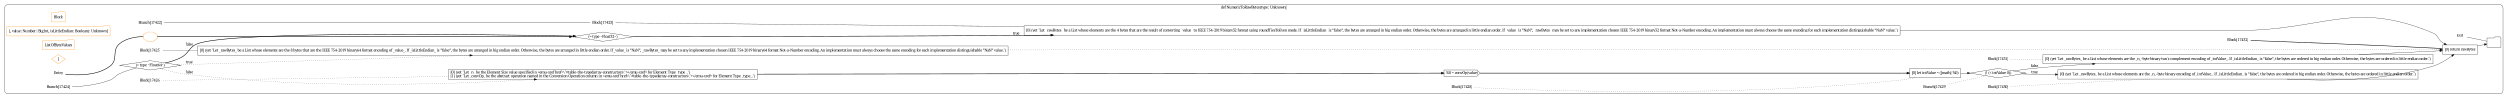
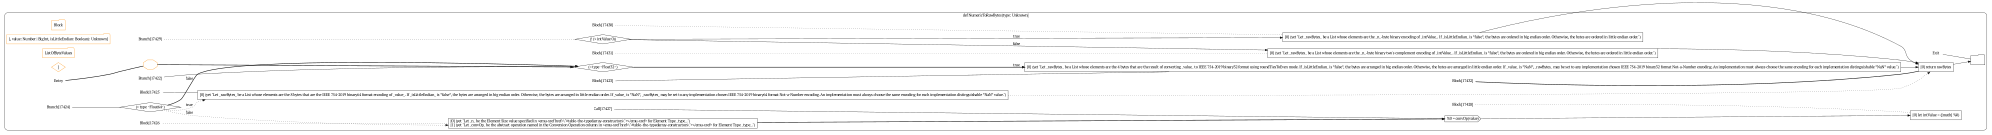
  digraph {
    fontname="PT Serif"
    rankdir=LR
    node [fontname="PT Serif" shape=none]
    edge [color=black fontname="PT Serif" style=solid]
    n1 [color=darkorange label=Block shape=folder]
    "], value: Number | BigInt, isLittleEndian: Boolean): Unknown[" [color=darkorange shape=folder]
    ListOfByteValues [color=darkorange shape=folder]
    "]" [color=darkorange shape=diamond]
    n5 [label=<<font color="black">Entry</font>>]
    n6 [color=darkorange fillcolor=white label=" " shape=octagon style=filled]
    n7 [color=black fillcolor=white label=<<font color="black">(= type ~Float32~)</font>> shape=diamond style=filled]
    n8 [color=black fillcolor=white label=<<font color="black">[0] (yet &quot;Let _rawBytes_ be a List whose elements are the 4 bytes that are the result of converting _value_ to IEEE 754-2019 binary32 format using roundTiesToEven mode. If _isLittleEndian_ is *false*, the bytes are arranged in big endian order. Otherwise, the bytes are arranged in little endian order. If _value_ is *NaN*, _rawBytes_ may be set to any implementation chosen IEEE 754-2019 binary32 format Not-a-Number encoding. An implementation must always choose the same encoding for each implementation distinguishable *NaN* value.&quot;)<BR ALIGN="LEFT"/></font>> shape=box style=filled]
    n9 [color=black fillcolor=white label=<<font color="black">(= type ~Float64~)</font>> shape=diamond style=filled]
    n10 [label=<<font color="black">Exit</font>>]
    n11 [color=black fillcolor=white label=" " shape=folder style=filled]
    n12 [label=<<font color="black">Branch[17422]</font>>]
    n13 [color=black fillcolor=white label=<<font color="black">[0] return rawBytes<BR ALIGN="LEFT"/></font>> shape=box style=filled]
    n14 [color=black fillcolor=white label=<<font color="black">[0] (yet &quot;Let _rawBytes_ be a List whose elements are the 8 bytes that are the IEEE 754-2019 binary64 format encoding of _value_. If _isLittleEndian_ is *false*, the bytes are arranged in big endian order. Otherwise, the bytes are arranged in little endian order. If _value_ is *NaN*, _rawBytes_ may be set to any implementation chosen IEEE 754-2019 binary64 format Not-a-Number encoding. An implementation must always choose the same encoding for each implementation distinguishable *NaN* value.&quot;)<BR ALIGN="LEFT"/></font>> shape=box style=filled]
    n15 [color=black fillcolor=white label=<<font color="black">[0] (yet &quot;Let _n_ be the Element Size value specified in &lt;emu-xref href=\&quot;#table-the-typedarray-constructors\&quot;&gt;&lt;/emu-xref&gt; for Element Type _type_.&quot;)<BR ALIGN="LEFT"/>[1] (yet &quot;Let _convOp_ be the abstract operation named in the Conversion Operation column in &lt;emu-xref href=\&quot;#table-the-typedarray-constructors\&quot;&gt;&lt;/emu-xref&gt; for Element Type _type_.&quot;)<BR ALIGN="LEFT"/></font>> shape=box style=filled]
    n16 [label=<<font color="black">Block[17423]</font>>]
    n17 [label=<<font color="black">Branch[17424]</font>>]
    n18 [color=black fillcolor=white label=<<font color="black">%0 = convOp(value)</font>> shape=cds style=filled]
    n19 [label=<<font color="black">Block[17432]</font>>]
    n20 [label=<<font color="black">Block[17425]</font>>]
    n21 [label=<<font color="black">Block[17426]</font>>]
    n22 [color=black fillcolor=white label=<<font color="black">[0] let intValue = ([math] %0)<BR ALIGN="LEFT"/></font>> shape=box style=filled]
+   n23 [label=<<font color="black">Call[17427]</font>>]
    n24 [color=black fillcolor=white label=<<font color="black">(! (&lt; intValue 0))</font>> shape=diamond style=filled]
    n25 [label=<<font color="black">Block[17428]</font>>]
    n26 [color=black fillcolor=white label=<<font color="black">[0] (yet &quot;Let _rawBytes_ be a List whose elements are the _n_-byte binary encoding of _intValue_. If _isLittleEndian_ is *false*, the bytes are ordered in big endian order. Otherwise, the bytes are ordered in little endian order.&quot;)<BR ALIGN="LEFT"/></font>> shape=box style=filled]
    n27 [color=black fillcolor=white label=<<font color="black">[0] (yet &quot;Let _rawBytes_ be a List whose elements are the _n_-byte binary two's complement encoding of _intValue_. If _isLittleEndian_ is *false*, the bytes are ordered in big endian order. Otherwise, the bytes are ordered in little endian order.&quot;)<BR ALIGN="LEFT"/></font>> shape=box style=filled]
    n28 [label=<<font color="black">Branch[17429]</font>>]
    n29 [label=<<font color="black">Block[17430]</font>>]
    n30 [label=<<font color="black">Block[17431]</font>>]
    subgraph cluster_1 {
      label="def NumericToRawBytes(type: Unknown["
      style=rounded
      n1
      "], value: Number | BigInt, isLittleEndian: Boolean): Unknown["
      ListOfByteValues
      "]"
      n5
      n6
      n7
      n8
      n9
      n10
      n11
      n12
      n13
      n14
      n15
      n16
      n17
      n18
      n19
      n20
      n21
      n22
+     n23
      n24
      n25
      n26
      n27
      n28
      n29
      n30
    }
    n5 -> n6 [arrowhead=none style=bold]
    n6 -> n7 [style=bold]
    n7 -> n8 [label=<<font color="black">true</font>> style=bold]
    n8 -> n13
    n9 -> n7 [label=<<font color="black">false</font>> style=bold]
    n9 -> n14 [label=<<font color="black">true</font>> style=dotted]
    n9 -> n15 [label=<<font color="black">false</font>> style=dotted]
    n10 -> n11 [arrowhead=none]
-   n12 -> n16 [arrowhead=none]
+   n12 -> n7 [arrowhead=none]
    n13 -> n11
    n14 -> n13 [style=dotted]
    n15 -> n18 [style=bold]
    n16 -> n8 [arrowhead=none]
    n17 -> n9 [arrowhead=none]
-   n18 -> n22 [style=bold]
+   n18 -> n22
    n19 -> n13 [arrowhead=none style=bold]
    n20 -> n14 [arrowhead=none]
    n21 -> n15 [arrowhead=none style=dotted]
-   n22 -> n24
+   n23 -> n18 [arrowhead=none]
    n24 -> n26 [label=<<font color="black">true</font>>]
    n24 -> n27 [label=<<font color="black">false</font>>]
    n25 -> n22 [arrowhead=none style=dotted]
    n26 -> n13
    n27 -> n13
    n28 -> n24 [arrowhead=none style=dotted]
    n29 -> n26 [arrowhead=none style=dotted]
    n30 -> n27 [arrowhead=none style=dotted]
  }
